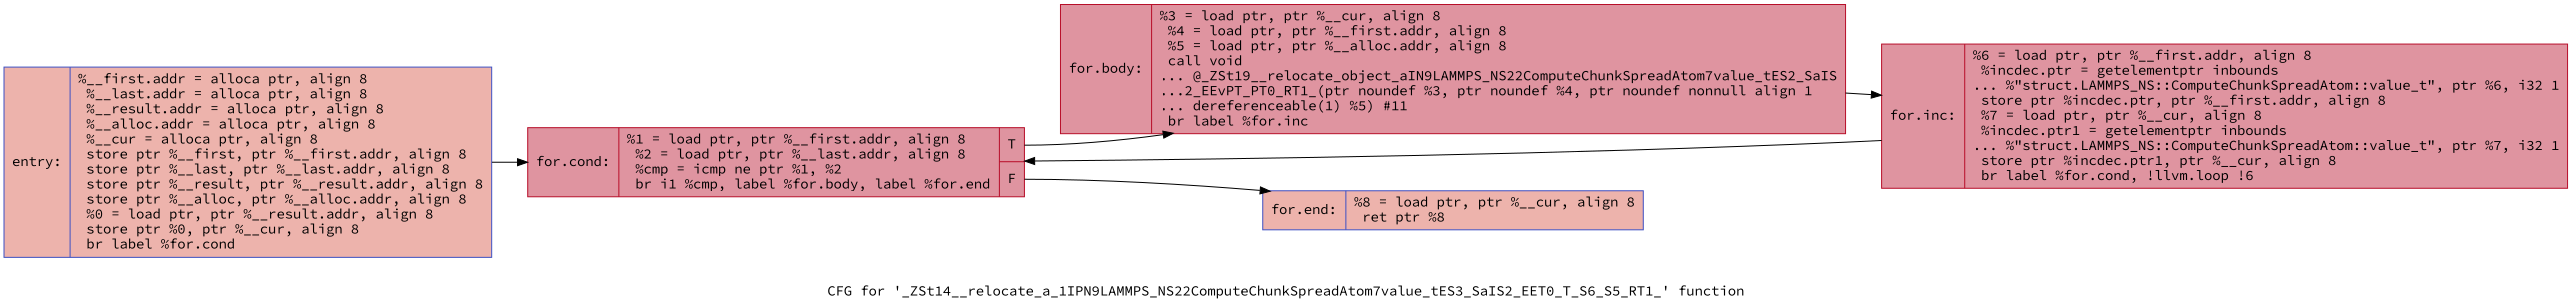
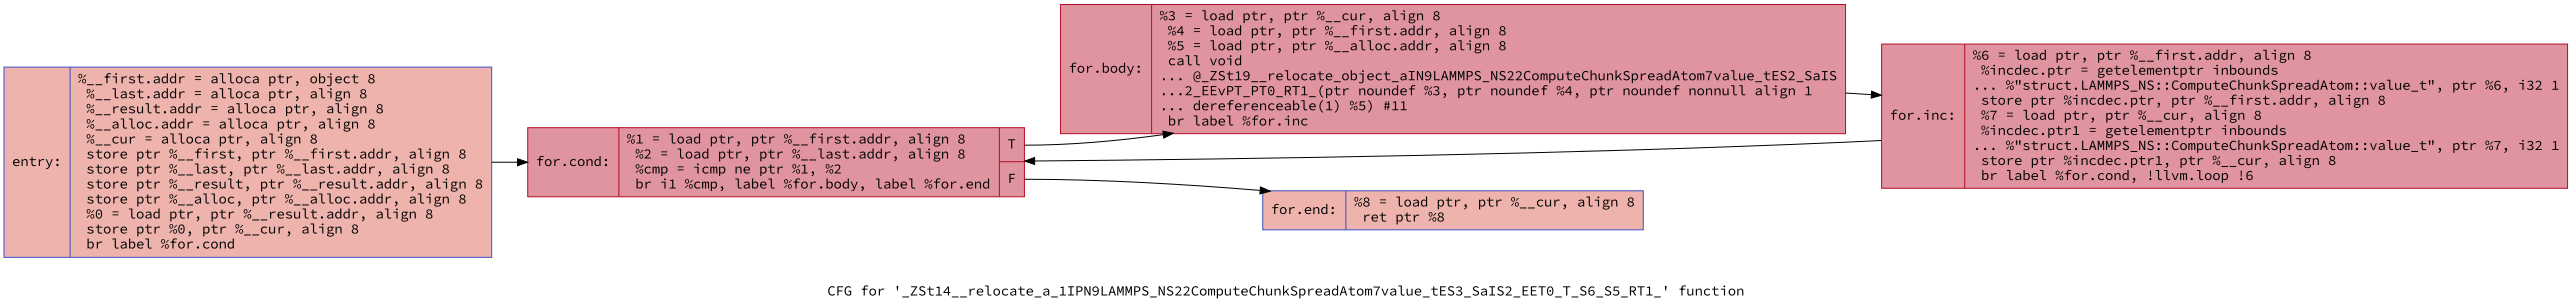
  digraph {
    label="CFG for '_ZSt14__relocate_a_1IPN9LAMMPS_NS22ComputeChunkSpreadAtom7value_tES3_SaIS2_EET0_T_S6_S5_RT1_' function"
    rankdir=LR
    fontname="Source Code Pro"
    node [color="#b70d28ff" fillcolor="#b70d2870" fontname="Source Code Pro" shape=record style=filled]
    edge [fontname="Source Code Pro"]
-   n1 [color="#3d50c3ff" fillcolor="#d6524470" label="{entry:\l|  %__first.addr = alloca ptr, align 8\l  %__last.addr = alloca ptr, align 8\l  %__result.addr = alloca ptr, align 8\l  %__alloc.addr = alloca ptr, align 8\l  %__cur = alloca ptr, align 8\l  store ptr %__first, ptr %__first.addr, align 8\l  store ptr %__last, ptr %__last.addr, align 8\l  store ptr %__result, ptr %__result.addr, align 8\l  store ptr %__alloc, ptr %__alloc.addr, align 8\l  %0 = load ptr, ptr %__result.addr, align 8\l  store ptr %0, ptr %__cur, align 8\l  br label %for.cond\l}"]
+   n1 [color="#3d50c3ff" fillcolor="#d6524470" label="{entry:\l|  %__first.addr = alloca ptr, object 8\l  %__last.addr = alloca ptr, align 8\l  %__result.addr = alloca ptr, align 8\l  %__alloc.addr = alloca ptr, align 8\l  %__cur = alloca ptr, align 8\l  store ptr %__first, ptr %__first.addr, align 8\l  store ptr %__last, ptr %__last.addr, align 8\l  store ptr %__result, ptr %__result.addr, align 8\l  store ptr %__alloc, ptr %__alloc.addr, align 8\l  %0 = load ptr, ptr %__result.addr, align 8\l  store ptr %0, ptr %__cur, align 8\l  br label %for.cond\l}"]
    n2 [label="{for.cond:\l|  %1 = load ptr, ptr %__first.addr, align 8\l  %2 = load ptr, ptr %__last.addr, align 8\l  %cmp = icmp ne ptr %1, %2\l  br i1 %cmp, label %for.body, label %for.end\l|{<s0>T|<s1>F}}"]
    n3 [label="{for.body:\l|  %3 = load ptr, ptr %__cur, align 8\l  %4 = load ptr, ptr %__first.addr, align 8\l  %5 = load ptr, ptr %__alloc.addr, align 8\l  call void\l... @_ZSt19__relocate_object_aIN9LAMMPS_NS22ComputeChunkSpreadAtom7value_tES2_SaIS\l...2_EEvPT_PT0_RT1_(ptr noundef %3, ptr noundef %4, ptr noundef nonnull align 1\l... dereferenceable(1) %5) #11\l  br label %for.inc\l}"]
    n4 [color="#3d50c3ff" fillcolor="#d6524470" label="{for.end:\l|  %8 = load ptr, ptr %__cur, align 8\l  ret ptr %8\l}"]
    n5 [label="{for.inc:\l|  %6 = load ptr, ptr %__first.addr, align 8\l  %incdec.ptr = getelementptr inbounds\l... %\"struct.LAMMPS_NS::ComputeChunkSpreadAtom::value_t\", ptr %6, i32 1\l  store ptr %incdec.ptr, ptr %__first.addr, align 8\l  %7 = load ptr, ptr %__cur, align 8\l  %incdec.ptr1 = getelementptr inbounds\l... %\"struct.LAMMPS_NS::ComputeChunkSpreadAtom::value_t\", ptr %7, i32 1\l  store ptr %incdec.ptr1, ptr %__cur, align 8\l  br label %for.cond, !llvm.loop !6\l}"]
    n1 -> n2
    n2 -> n3 [tailport=s0]
    n2 -> n4 [tailport=s1]
    n3 -> n5
    n5 -> n2
  }
